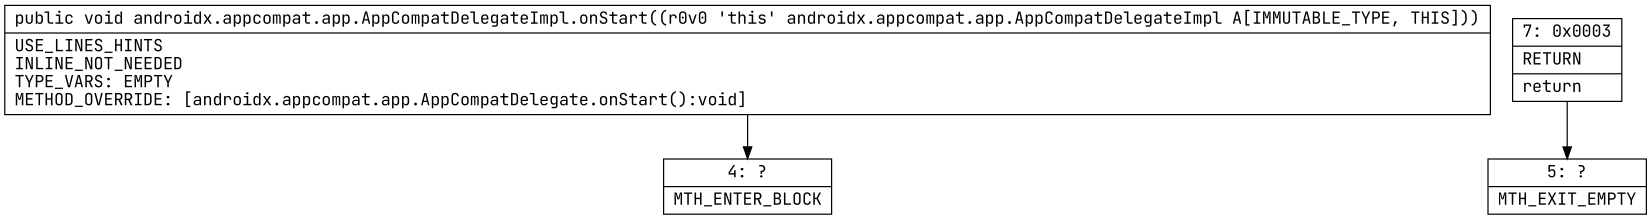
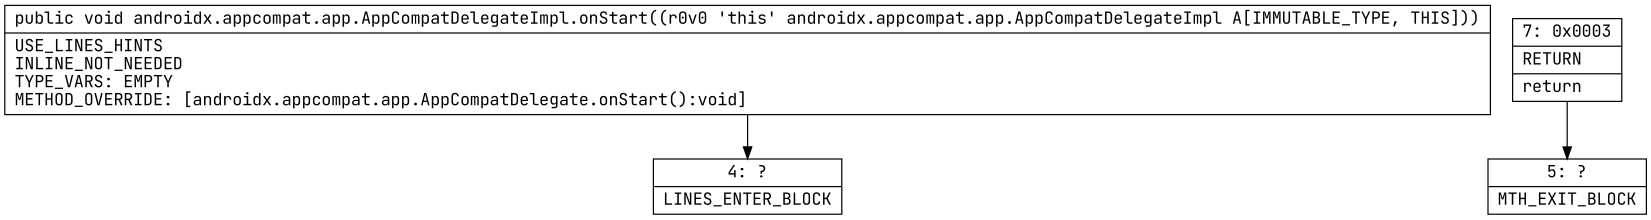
  digraph {
    fontname="JetBrains Mono"
    node [fontname="JetBrains Mono" shape=record]
    edge [fontname="JetBrains Mono"]
-   n1 [label="{4\:\ ?|MTH_ENTER_BLOCK\l}"]
+   n1 [label="{4\:\ ?|LINES_ENTER_BLOCK\l}"]
    n2 [label="{7\:\ 0x0003|RETURN\l|return\l}"]
-   n3 [label="{5\:\ ?|MTH_EXIT_EMPTY\l}"]
+   n3 [label="{5\:\ ?|MTH_EXIT_BLOCK\l}"]
    n4 [label="{public void androidx.appcompat.app.AppCompatDelegateImpl.onStart((r0v0 'this' androidx.appcompat.app.AppCompatDelegateImpl A[IMMUTABLE_TYPE, THIS]))  | USE_LINES_HINTS\lINLINE_NOT_NEEDED\lTYPE_VARS: EMPTY\lMETHOD_OVERRIDE: [androidx.appcompat.app.AppCompatDelegate.onStart():void]\l}"]
    n2 -> n3
    n4 -> n1
  }
